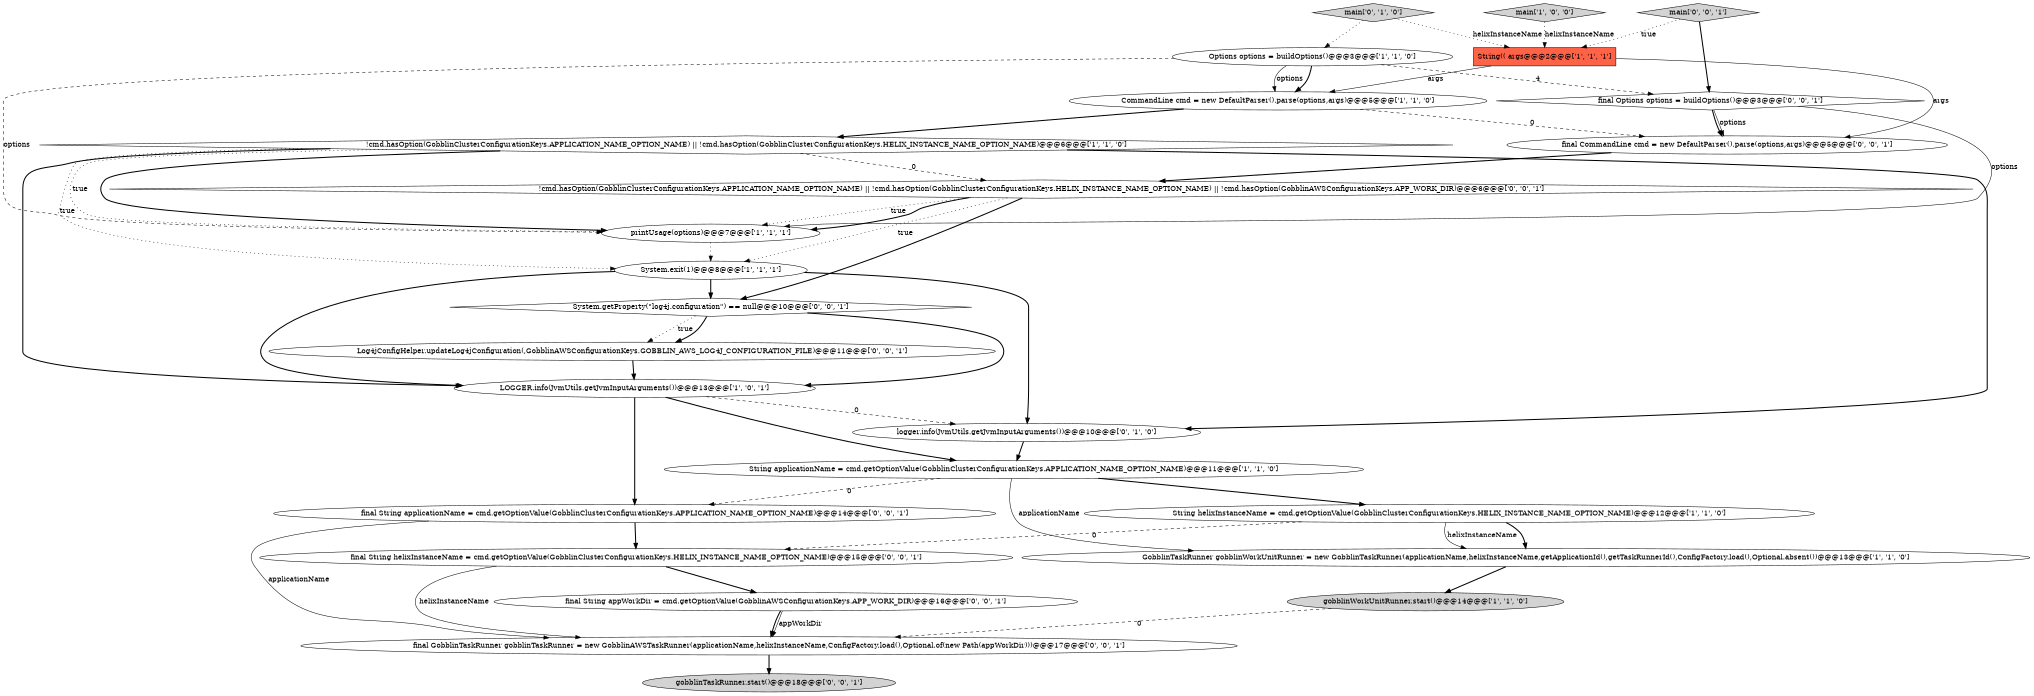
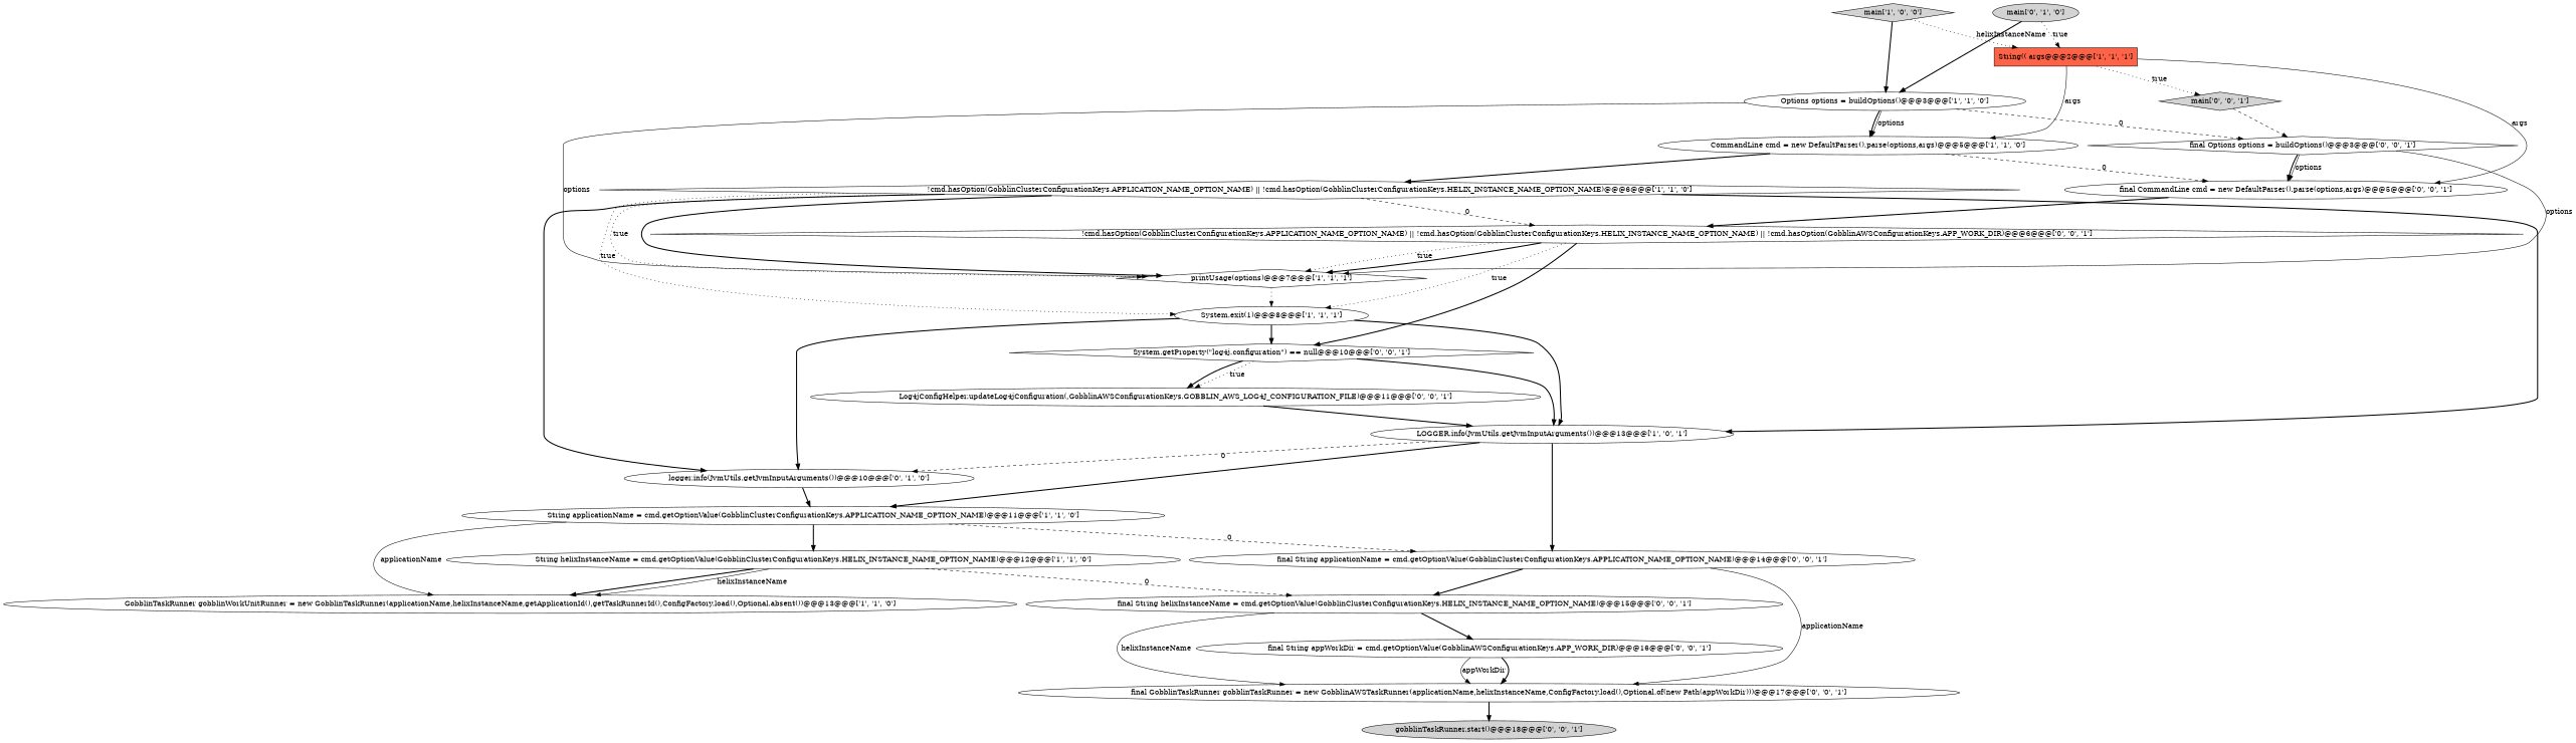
  digraph {
    node [fillcolor=white shape=ellipse style=filled]
    edge [style=bold]
-   n1 [label="printUsage(options)@@@7@@@['1', '1', '1']"]
+   n1 [label="printUsage(options)@@@7@@@['1', '1', '1']" shape=diamond]
    n2 [label="System.exit(1)@@@8@@@['1', '1', '1']"]
    n3 [label="LOGGER.info(JvmUtils.getJvmInputArguments())@@@13@@@['1', '0', '1']"]
    n4 [label="logger.info(JvmUtils.getJvmInputArguments())@@@10@@@['0', '1', '0']"]
    n5 [label="System.getProperty(\"log4j.configuration\") == null@@@10@@@['0', '0', '1']" shape=diamond]
    n6 [label="Log4jConfigHelper.updateLog4jConfiguration(,GobblinAWSConfigurationKeys.GOBBLIN_AWS_LOG4J_CONFIGURATION_FILE)@@@11@@@['0', '0', '1']"]
    n7 [label="String applicationName = cmd.getOptionValue(GobblinClusterConfigurationKeys.APPLICATION_NAME_OPTION_NAME)@@@11@@@['1', '1', '0']"]
    n8 [label="final String applicationName = cmd.getOptionValue(GobblinClusterConfigurationKeys.APPLICATION_NAME_OPTION_NAME)@@@14@@@['0', '0', '1']"]
    n9 [fillcolor=lightgray label="main['0', '0', '1']" shape=diamond]
    n10 [label="final Options options = buildOptions()@@@3@@@['0', '0', '1']" shape=diamond]
    n11 [fillcolor=tomato label="String(( args@@@2@@@['1', '1', '1']" shape=box]
    n12 [label="final CommandLine cmd = new DefaultParser().parse(options,args)@@@5@@@['0', '0', '1']"]
    n13 [label="CommandLine cmd = new DefaultParser().parse(options,args)@@@5@@@['1', '1', '0']"]
    n14 [label="Options options = buildOptions()@@@3@@@['1', '1', '0']"]
    n15 [label="!cmd.hasOption(GobblinClusterConfigurationKeys.APPLICATION_NAME_OPTION_NAME) || !cmd.hasOption(GobblinClusterConfigurationKeys.HELIX_INSTANCE_NAME_OPTION_NAME)@@@6@@@['1', '1', '0']" shape=diamond]
    n16 [label="!cmd.hasOption(GobblinClusterConfigurationKeys.APPLICATION_NAME_OPTION_NAME) || !cmd.hasOption(GobblinClusterConfigurationKeys.HELIX_INSTANCE_NAME_OPTION_NAME) || !cmd.hasOption(GobblinAWSConfigurationKeys.APP_WORK_DIR)@@@6@@@['0', '0', '1']" shape=diamond]
-   n17 [fillcolor=lightgray label="gobblinWorkUnitRunner.start()@@@14@@@['1', '1', '0']"]
    n18 [label="final GobblinTaskRunner gobblinTaskRunner = new GobblinAWSTaskRunner(applicationName,helixInstanceName,ConfigFactory.load(),Optional.of(new Path(appWorkDir)))@@@17@@@['0', '0', '1']"]
    n19 [fillcolor=lightgray label="gobblinTaskRunner.start()@@@18@@@['0', '0', '1']"]
    n20 [label="final String appWorkDir = cmd.getOptionValue(GobblinAWSConfigurationKeys.APP_WORK_DIR)@@@16@@@['0', '0', '1']"]
    n21 [label="GobblinTaskRunner gobblinWorkUnitRunner = new GobblinTaskRunner(applicationName,helixInstanceName,getApplicationId(),getTaskRunnerId(),ConfigFactory.load(),Optional.absent())@@@13@@@['1', '1', '0']"]
    n22 [label="String helixInstanceName = cmd.getOptionValue(GobblinClusterConfigurationKeys.HELIX_INSTANCE_NAME_OPTION_NAME)@@@12@@@['1', '1', '0']"]
    n23 [label="final String helixInstanceName = cmd.getOptionValue(GobblinClusterConfigurationKeys.HELIX_INSTANCE_NAME_OPTION_NAME)@@@15@@@['0', '0', '1']"]
    n24 [fillcolor=lightgray label="main['1', '0', '0']" shape=diamond]
-   n25 [fillcolor=lightgray label="main['0', '1', '0']" shape=diamond]
+   n25 [fillcolor=lightgray label="main['0', '1', '0']"]
    n1 -> n2 [style=dotted]
    n2 -> n3
    n2 -> n4
    n2 -> n5
    n3 -> n4 [label=0 style=dashed]
    n3 -> n7
    n3 -> n8
    n4 -> n7
    n5 -> n3
    n5 -> n6 [label=true style=dotted]
    n5 -> n6
    n6 -> n3
    n7 -> n8 [label=0 style=dashed]
    n7 -> n21 [label=applicationName style=solid]
    n7 -> n22
    n8 -> n18 [label=applicationName style=solid]
    n8 -> n23
-   n9 -> n10
-   n9 -> n11 [label=true style=dotted]
+   n9 -> n10 [style=dashed]
+   n11 -> n9 [label=true style=dotted]
    n10 -> n1 [label=options style=solid]
    n10 -> n12
    n10 -> n12 [label=options style=solid]
    n11 -> n12 [label=args style=solid]
    n11 -> n13 [label=args style=solid]
    n12 -> n16
    n13 -> n12 [label=0 style=dashed]
    n13 -> n15
-   n14 -> n1 [label=options style=dashed]
-   n14 -> n10 [label=4 style=dashed]
+   n14 -> n1 [label=options style=solid]
+   n14 -> n10 [label=0 style=dashed]
    n14 -> n13
    n14 -> n13 [label=options style=solid]
    n15 -> n1 [label=true style=dotted]
    n15 -> n1
    n15 -> n2 [label=true style=dotted]
    n15 -> n3
    n15 -> n4
    n15 -> n16 [label=0 style=dashed]
    n16 -> n1 [label=true style=dotted]
    n16 -> n1
    n16 -> n2 [label=true style=dotted]
    n16 -> n5
-   n17 -> n18 [label=0 style=dashed]
    n18 -> n19
    n20 -> n18
    n20 -> n18 [label=appWorkDir style=solid]
-   n21 -> n17
    n22 -> n21
    n22 -> n21 [label=helixInstanceName style=solid]
    n22 -> n23 [label=0 style=dashed]
    n23 -> n18 [label=helixInstanceName style=solid]
    n23 -> n20
    n24 -> n11 [label=helixInstanceName style=dotted]
-   n25 -> n11 [label=helixInstanceName style=dotted]
-   n25 -> n14 [style=dotted]
+   n24 -> n14
+   n25 -> n11 [label=true style=dotted]
+   n25 -> n14
  }
